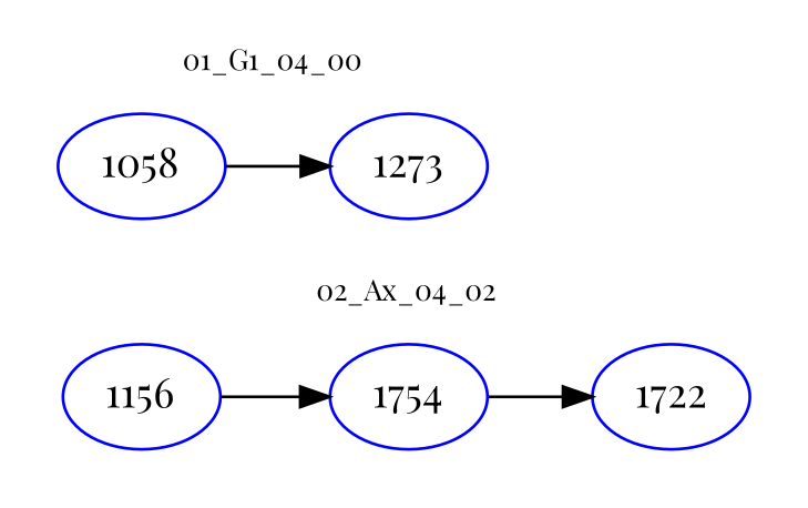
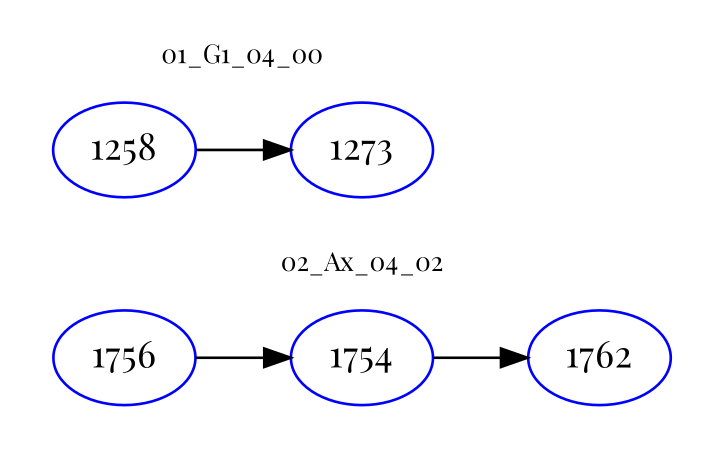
  digraph {
    fontname="Playfair Display"
    rankdir=LR
    node [color=blue fontname="Playfair Display"]
    edge [color=black fontname="Playfair Display"]
-   n1 [label=1156]
+   n1 [label=1756]
    n2 [label=1754]
-   n3 [label=1722]
-   n4 [label=1058]
+   n3 [label=1762]
+   n4 [label=1258]
    n5 [label=1273]
    subgraph cluster_1 {
      color=white
      fontsize=10
      label="02_Ax_04_02"
      n1
      n2
      n3
    }
    subgraph cluster_2 {
      color=white
      fontsize=10
      label="01_G1_04_00"
      n4
      n5
    }
    n1 -> n2
    n2 -> n3
    n4 -> n5
  }
